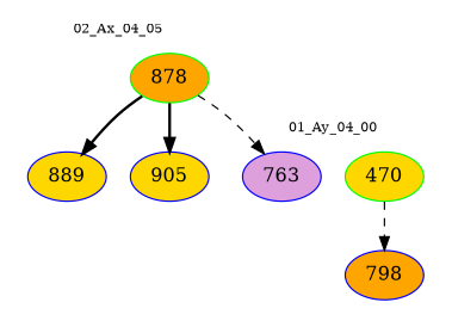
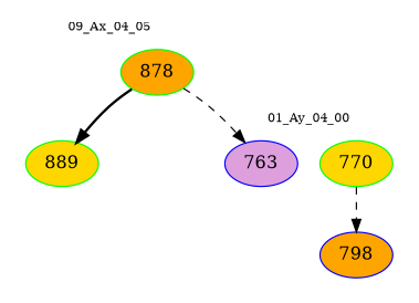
  digraph {
    node [color=green fillcolor=gold style=filled]
    edge [color=black style=bold]
    n1 [fillcolor=orange label=878]
-   n2 [color=blue label=889]
-   n3 [color=blue label=905]
-   n4 [label=470]
+   n2 [label=889]
+   n4 [label=770]
    n5 [color=blue fillcolor=plum label=763]
    n6 [color=blue fillcolor=orange label=798]
    subgraph cluster_1 {
      color=white
      fontsize=10
-     label="02_Ax_04_05"
+     label="09_Ax_04_05"
      n1
      n2
-     n3
    }
    subgraph cluster_2 {
      color=white
      fontsize=10
      label="01_Ay_04_00"
      n4
      n5
      n6
    }
    n1 -> n2
-   n1 -> n3
    n1 -> n5 [style=dashed]
    n4 -> n6 [style=dashed]
  }
